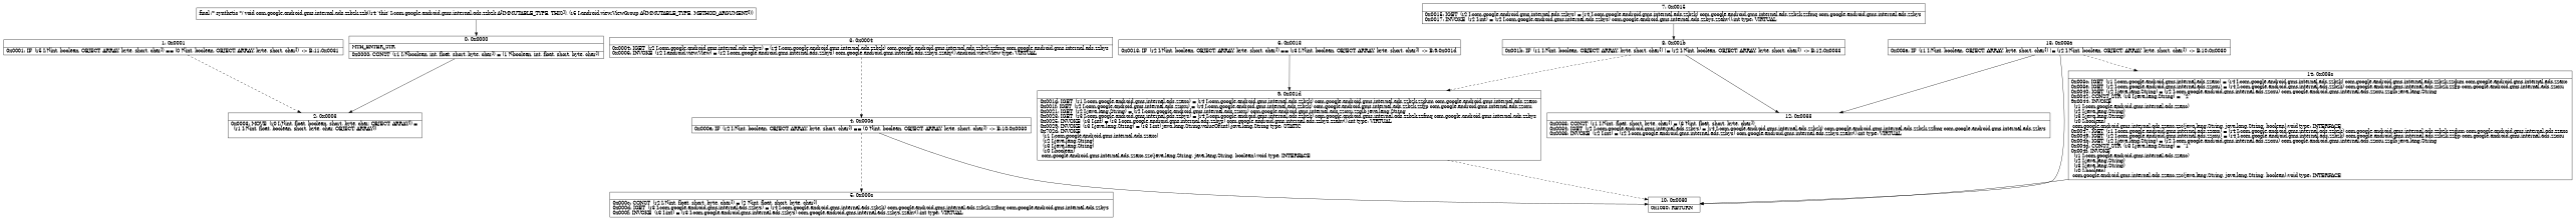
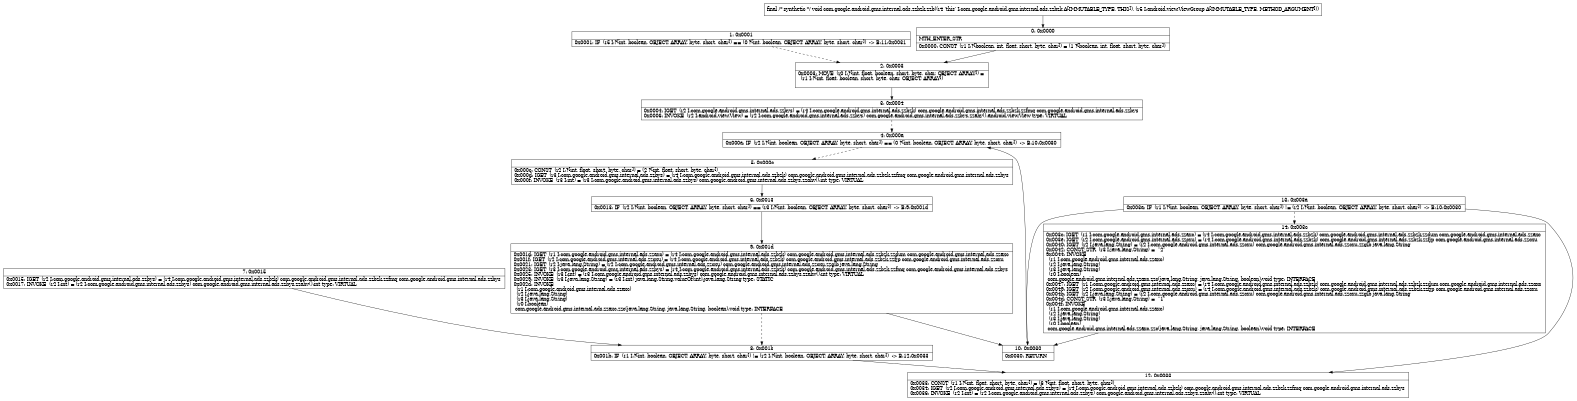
  digraph {
    node [shape=record]
    n1 [label="{0\:\ 0x0000|MTH_ENTER_STR\l|0x0000: CONST  (r1 I:?[boolean, int, float, short, byte, char]) = (1 ?[boolean, int, float, short, byte, char]) \l}"]
    n2 [label="{2\:\ 0x0003|0x0003: MOVE  (r0 I:?[int, float, boolean, short, byte, char, OBJECT, ARRAY]) = \l  (r1 I:?[int, float, boolean, short, byte, char, OBJECT, ARRAY])\l \l}"]
    n3 [label="{1\:\ 0x0001|0x0001: IF  (r5 I:?[int, boolean, OBJECT, ARRAY, byte, short, char]) == (0 ?[int, boolean, OBJECT, ARRAY, byte, short, char])  \-\> B:11:0x0031 \l}"]
    n4 [label="{3\:\ 0x0004|0x0004: IGET  (r2 I:com.google.android.gms.internal.ads.zzbys) = (r4 I:com.google.android.gms.internal.ads.zzbzk) com.google.android.gms.internal.ads.zzbzk.zzfmq com.google.android.gms.internal.ads.zzbys \l0x0006: INVOKE  (r2 I:android.view.View) = (r2 I:com.google.android.gms.internal.ads.zzbys) com.google.android.gms.internal.ads.zzbys.zzahy():android.view.View type: VIRTUAL \l}"]
    n5 [label="{4\:\ 0x000a|0x000a: IF  (r2 I:?[int, boolean, OBJECT, ARRAY, byte, short, char]) == (0 ?[int, boolean, OBJECT, ARRAY, byte, short, char])  \-\> B:10:0x0030 \l}"]
    n6 [label="{5\:\ 0x000c|0x000c: CONST  (r2 I:?[int, float, short, byte, char]) = (2 ?[int, float, short, byte, char]) \l0x000d: IGET  (r3 I:com.google.android.gms.internal.ads.zzbys) = (r4 I:com.google.android.gms.internal.ads.zzbzk) com.google.android.gms.internal.ads.zzbzk.zzfmq com.google.android.gms.internal.ads.zzbys \l0x000f: INVOKE  (r3 I:int) = (r3 I:com.google.android.gms.internal.ads.zzbys) com.google.android.gms.internal.ads.zzbys.zzahv():int type: VIRTUAL \l}"]
-   n7 [label="{10\:\ 0x0030|0x1030: RETURN   \l}"]
+   n7 [label="{10\:\ 0x0030|0x0030: RETURN   \l}"]
    n8 [label="{6\:\ 0x0013|0x0013: IF  (r2 I:?[int, boolean, OBJECT, ARRAY, byte, short, char]) == (r3 I:?[int, boolean, OBJECT, ARRAY, byte, short, char])  \-\> B:9:0x001d \l}"]
-   n9 [label="{9\:\ 0x001d|0x001d: IGET  (r1 I:com.google.android.gms.internal.ads.zzaxc) = (r4 I:com.google.android.gms.internal.ads.zzbzk) com.google.android.gms.internal.ads.zzbzk.zzdum com.google.android.gms.internal.ads.zzaxc \l0x001f: IGET  (r2 I:com.google.android.gms.internal.ads.zzcxu) = (r4 I:com.google.android.gms.internal.ads.zzbzk) com.google.android.gms.internal.ads.zzbzk.zzfjp com.google.android.gms.internal.ads.zzcxu \l0x0021: IGET  (r2 I:java.lang.String) = (r2 I:com.google.android.gms.internal.ads.zzcxu) com.google.android.gms.internal.ads.zzcxu.zzglb java.lang.String \l0x0023: IGET  (r3 I:com.google.android.gms.internal.ads.zzbys) = (r4 I:com.google.android.gms.internal.ads.zzbzk) com.google.android.gms.internal.ads.zzbzk.zzfmq com.google.android.gms.internal.ads.zzbys \l0x0025: INVOKE  (r3 I:int) = (r3 I:com.google.android.gms.internal.ads.zzbys) com.google.android.gms.internal.ads.zzbys.zzahv():int type: VIRTUAL \l0x0029: INVOKE  (r3 I:java.lang.String) = (r3 I:int) java.lang.String.valueOf(int):java.lang.String type: STATIC \l0x702d: INVOKE  \l  (r1 I:com.google.android.gms.internal.ads.zzaxc)\l  (r2 I:java.lang.String)\l  (r3 I:java.lang.String)\l  (r0 I:boolean)\l com.google.android.gms.internal.ads.zzaxc.zzc(java.lang.String, java.lang.String, boolean):void type: INTERFACE \l}"]
+   n9 [label="{9\:\ 0x001d|0x001d: IGET  (r1 I:com.google.android.gms.internal.ads.zzaxc) = (r4 I:com.google.android.gms.internal.ads.zzbzk) com.google.android.gms.internal.ads.zzbzk.zzdum com.google.android.gms.internal.ads.zzaxc \l0x001f: IGET  (r2 I:com.google.android.gms.internal.ads.zzcxu) = (r4 I:com.google.android.gms.internal.ads.zzbzk) com.google.android.gms.internal.ads.zzbzk.zzfjp com.google.android.gms.internal.ads.zzcxu \l0x0021: IGET  (r2 I:java.lang.String) = (r2 I:com.google.android.gms.internal.ads.zzcxu) com.google.android.gms.internal.ads.zzcxu.zzglb java.lang.String \l0x0023: IGET  (r3 I:com.google.android.gms.internal.ads.zzbys) = (r4 I:com.google.android.gms.internal.ads.zzbzk) com.google.android.gms.internal.ads.zzbzk.zzfmq com.google.android.gms.internal.ads.zzbys \l0x0025: INVOKE  (r3 I:int) = (r3 I:com.google.android.gms.internal.ads.zzbys) com.google.android.gms.internal.ads.zzbys.zzahv():int type: VIRTUAL \l0x0029: INVOKE  (r3 I:java.lang.String) = (r3 I:int) java.lang.String.valueOf(int):java.lang.String type: STATIC \l0x002d: INVOKE  \l  (r1 I:com.google.android.gms.internal.ads.zzaxc)\l  (r2 I:java.lang.String)\l  (r3 I:java.lang.String)\l  (r0 I:boolean)\l com.google.android.gms.internal.ads.zzaxc.zzc(java.lang.String, java.lang.String, boolean):void type: INTERFACE \l}"]
    n10 [label="{7\:\ 0x0015|0x0015: IGET  (r2 I:com.google.android.gms.internal.ads.zzbys) = (r4 I:com.google.android.gms.internal.ads.zzbzk) com.google.android.gms.internal.ads.zzbzk.zzfmq com.google.android.gms.internal.ads.zzbys \l0x0017: INVOKE  (r2 I:int) = (r2 I:com.google.android.gms.internal.ads.zzbys) com.google.android.gms.internal.ads.zzbys.zzahv():int type: VIRTUAL \l}"]
    n11 [label="{8\:\ 0x001b|0x001b: IF  (r1 I:?[int, boolean, OBJECT, ARRAY, byte, short, char]) != (r2 I:?[int, boolean, OBJECT, ARRAY, byte, short, char])  \-\> B:12:0x0033 \l}"]
    n12 [label="{12\:\ 0x0033|0x0033: CONST  (r1 I:?[int, float, short, byte, char]) = (6 ?[int, float, short, byte, char]) \l0x0034: IGET  (r2 I:com.google.android.gms.internal.ads.zzbys) = (r4 I:com.google.android.gms.internal.ads.zzbzk) com.google.android.gms.internal.ads.zzbzk.zzfmq com.google.android.gms.internal.ads.zzbys \l0x0036: INVOKE  (r2 I:int) = (r2 I:com.google.android.gms.internal.ads.zzbys) com.google.android.gms.internal.ads.zzbys.zzahv():int type: VIRTUAL \l}"]
    n13 [label="{13\:\ 0x003a|0x003a: IF  (r1 I:?[int, boolean, OBJECT, ARRAY, byte, short, char]) != (r2 I:?[int, boolean, OBJECT, ARRAY, byte, short, char])  \-\> B:10:0x0030 \l}"]
    n14 [label="{14\:\ 0x003c|0x003c: IGET  (r1 I:com.google.android.gms.internal.ads.zzaxc) = (r4 I:com.google.android.gms.internal.ads.zzbzk) com.google.android.gms.internal.ads.zzbzk.zzdum com.google.android.gms.internal.ads.zzaxc \l0x003e: IGET  (r2 I:com.google.android.gms.internal.ads.zzcxu) = (r4 I:com.google.android.gms.internal.ads.zzbzk) com.google.android.gms.internal.ads.zzbzk.zzfjp com.google.android.gms.internal.ads.zzcxu \l0x0040: IGET  (r2 I:java.lang.String) = (r2 I:com.google.android.gms.internal.ads.zzcxu) com.google.android.gms.internal.ads.zzcxu.zzglb java.lang.String \l0x0042: CONST_STR  (r3 I:java.lang.String) =  \"2\" \l9x0044: INVOKE  \l  (r1 I:com.google.android.gms.internal.ads.zzaxc)\l  (r2 I:java.lang.String)\l  (r3 I:java.lang.String)\l  (r0 I:boolean)\l com.google.android.gms.internal.ads.zzaxc.zzc(java.lang.String, java.lang.String, boolean):void type: INTERFACE \l0x0047: IGET  (r1 I:com.google.android.gms.internal.ads.zzaxc) = (r4 I:com.google.android.gms.internal.ads.zzbzk) com.google.android.gms.internal.ads.zzbzk.zzdum com.google.android.gms.internal.ads.zzaxc \l0x0049: IGET  (r2 I:com.google.android.gms.internal.ads.zzcxu) = (r4 I:com.google.android.gms.internal.ads.zzbzk) com.google.android.gms.internal.ads.zzbzk.zzfjp com.google.android.gms.internal.ads.zzcxu \l0x004b: IGET  (r2 I:java.lang.String) = (r2 I:com.google.android.gms.internal.ads.zzcxu) com.google.android.gms.internal.ads.zzcxu.zzglb java.lang.String \l0x004d: CONST_STR  (r3 I:java.lang.String) =  \"1\" \l0x004f: INVOKE  \l  (r1 I:com.google.android.gms.internal.ads.zzaxc)\l  (r2 I:java.lang.String)\l  (r3 I:java.lang.String)\l  (r0 I:boolean)\l com.google.android.gms.internal.ads.zzaxc.zzc(java.lang.String, java.lang.String, boolean):void type: INTERFACE \l}"]
    n15 [label="{final \/* synthetic *\/ void com.google.android.gms.internal.ads.zzbzk.zzb((r4 'this' I:com.google.android.gms.internal.ads.zzbzk A[IMMUTABLE_TYPE, THIS]), (r5 I:android.view.ViewGroup A[IMMUTABLE_TYPE, METHOD_ARGUMENT])) }"]
    n1 -> n2
+   n2 -> n4
    n3 -> n2 [style=dashed]
    n4 -> n5 [style=dashed]
    n5 -> n6 [style=dashed]
-   n5 -> n7
+   n7 -> n5
+   n6 -> n8
    n8 -> n9
-   n9 -> n7 [style=dashed]
+   n9 -> n7
    n10 -> n11
-   n11 -> n9 [style=dashed]
+   n9 -> n11 [style=dashed]
    n11 -> n12
    n13 -> n7
    n13 -> n12
    n13 -> n14 [style=dashed]
    n14 -> n7
    n15 -> n1
  }
